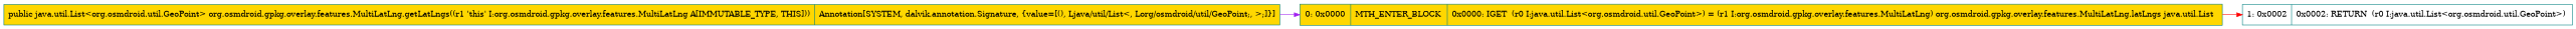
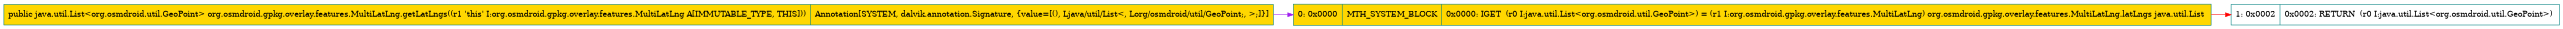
  digraph {
    rankdir=LR
    node [shape=record style=filled fillcolor=gold color=teal]
-   n1 [label="{0\:\ 0x0000|MTH_ENTER_BLOCK\l|0x0000: IGET  (r0 I:java.util.List\<org.osmdroid.util.GeoPoint\>) = (r1 I:org.osmdroid.gpkg.overlay.features.MultiLatLng) org.osmdroid.gpkg.overlay.features.MultiLatLng.latLngs java.util.List \l}"]
+   n1 [label="{0\:\ 0x0000|MTH_SYSTEM_BLOCK\l|0x0000: IGET  (r0 I:java.util.List\<org.osmdroid.util.GeoPoint\>) = (r1 I:org.osmdroid.gpkg.overlay.features.MultiLatLng) org.osmdroid.gpkg.overlay.features.MultiLatLng.latLngs java.util.List \l}"]
    n2 [label="{1\:\ 0x0002|0x0002: RETURN  (r0 I:java.util.List\<org.osmdroid.util.GeoPoint\>) \l}" fillcolor=white]
    n3 [label="{public java.util.List\<org.osmdroid.util.GeoPoint\> org.osmdroid.gpkg.overlay.features.MultiLatLng.getLatLngs((r1 'this' I:org.osmdroid.gpkg.overlay.features.MultiLatLng A[IMMUTABLE_TYPE, THIS]))  | Annotation[SYSTEM, dalvik.annotation.Signature, \{value=[(), Ljava\/util\/List\<, Lorg\/osmdroid\/util\/GeoPoint;, \>;]\}]\l}"]
    n1 -> n2 [color=red]
    n3 -> n1 [color=purple]
  }
